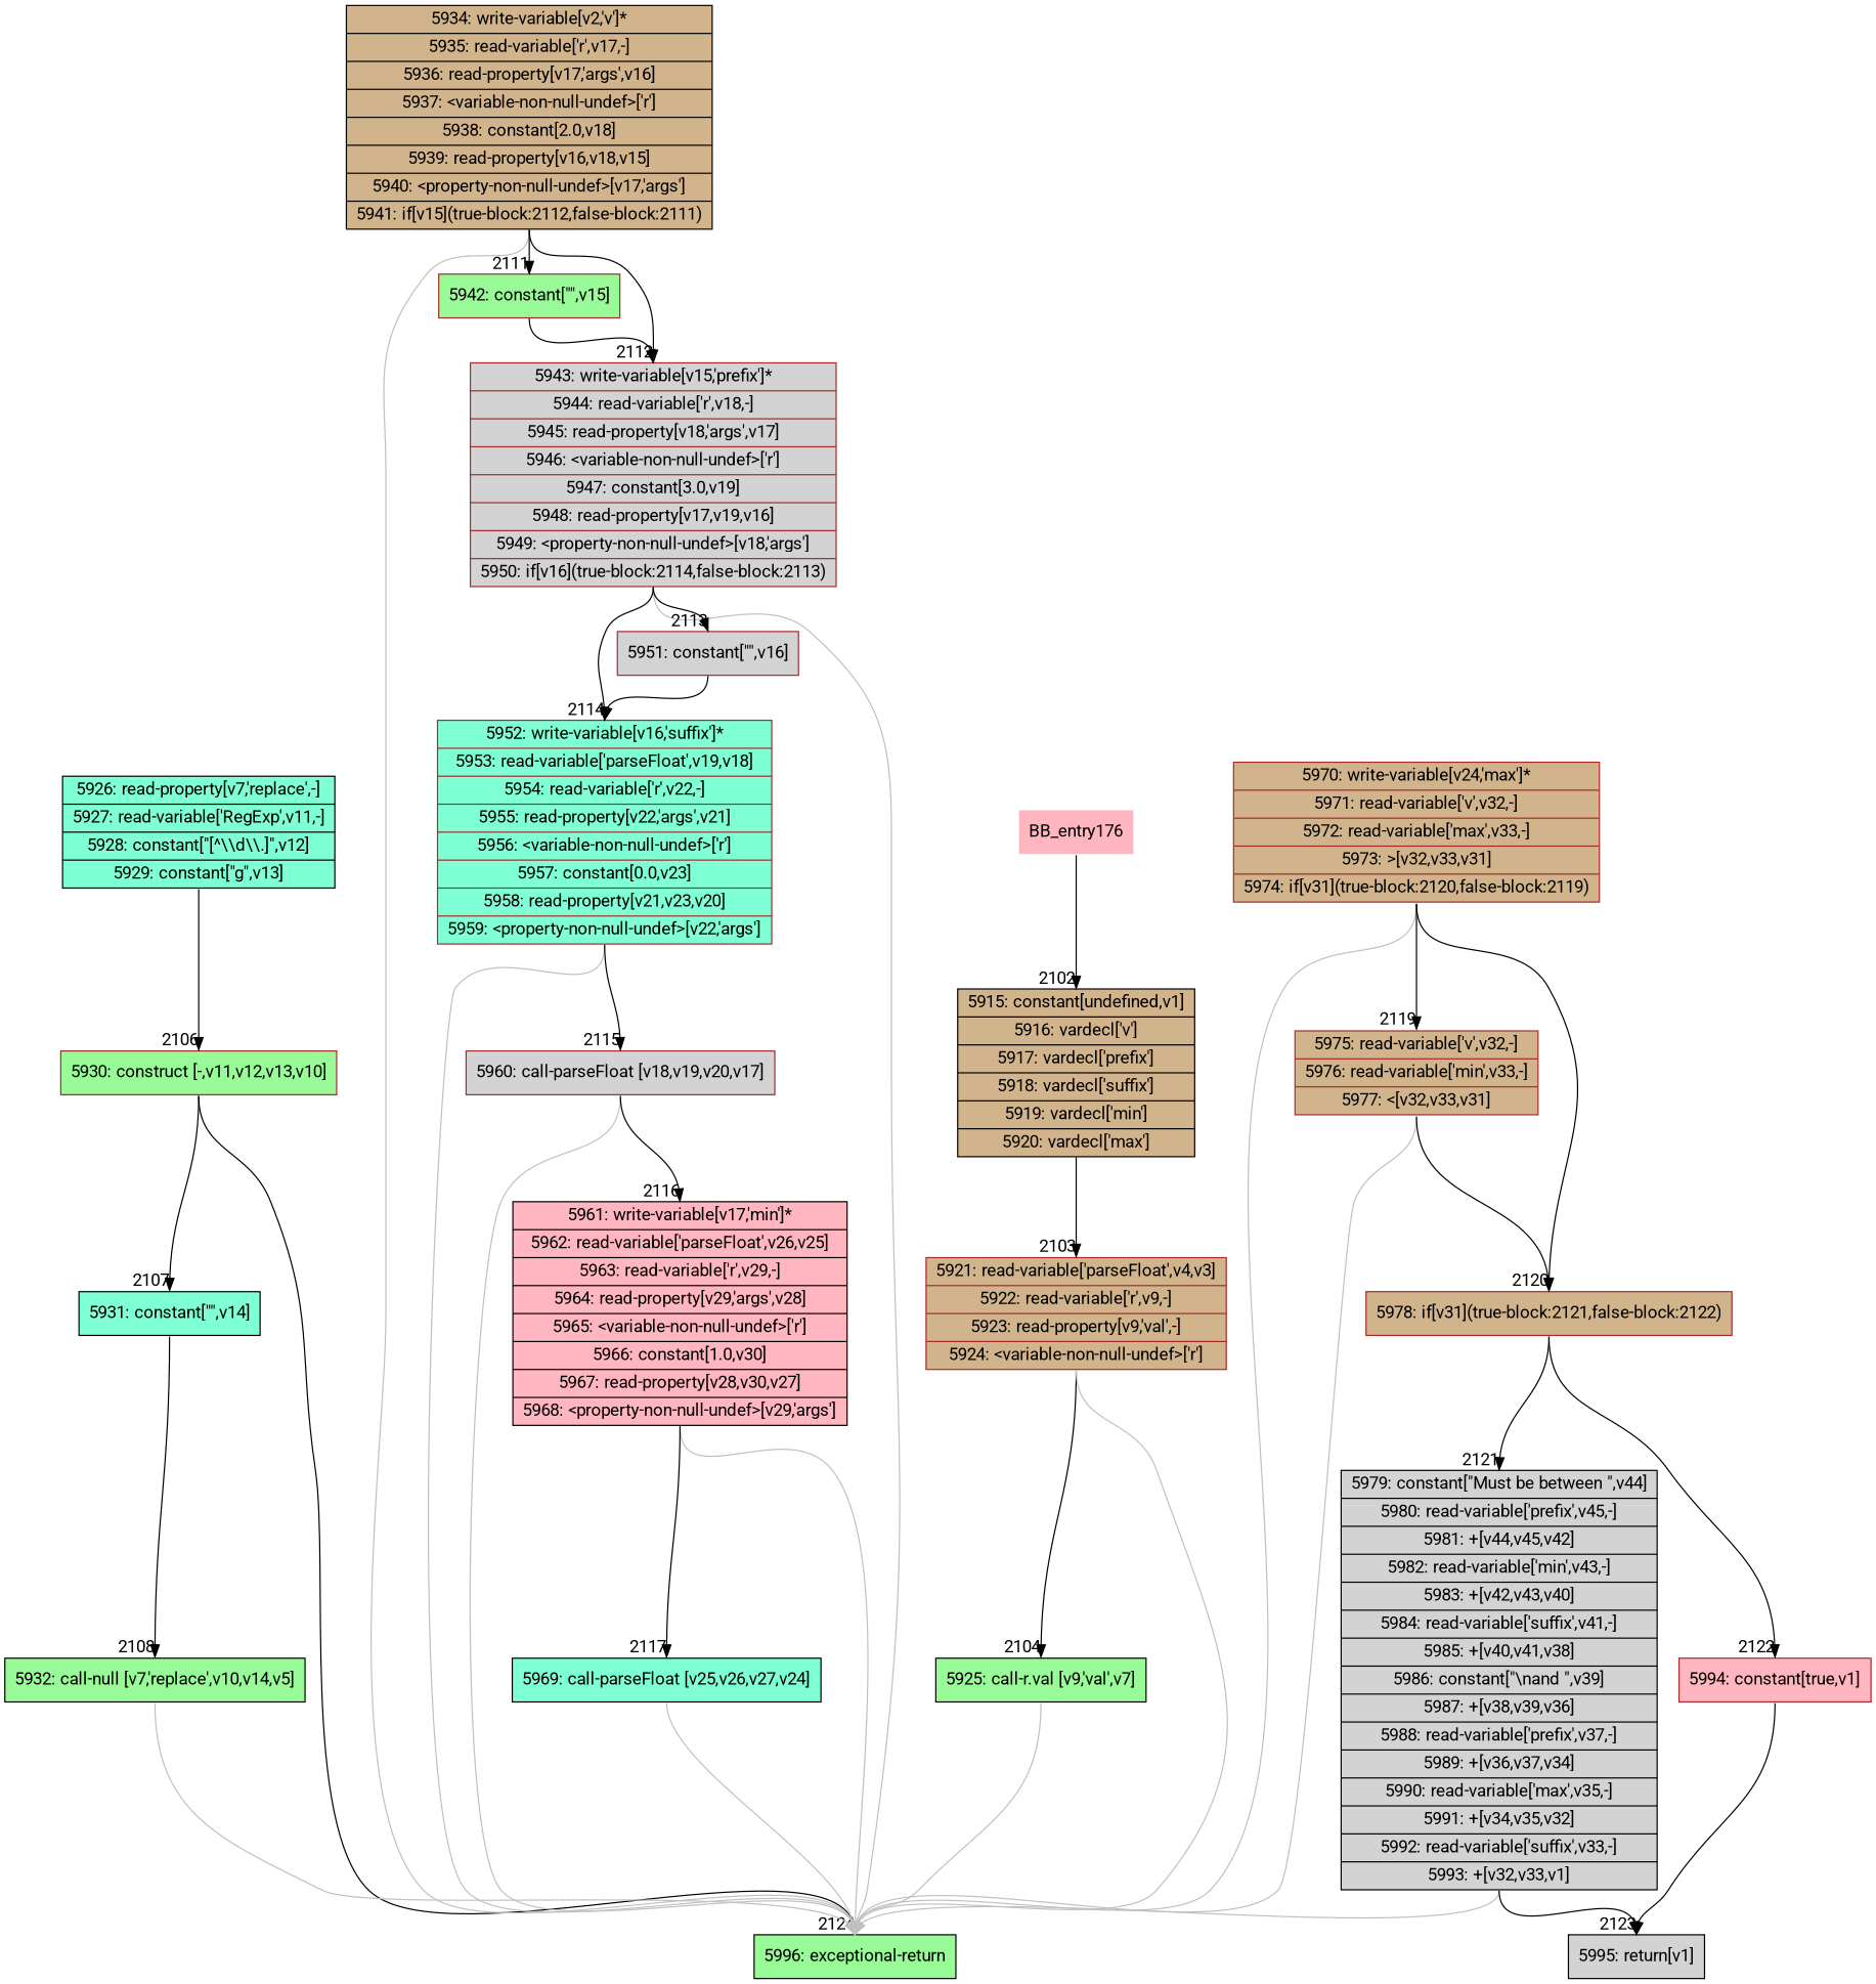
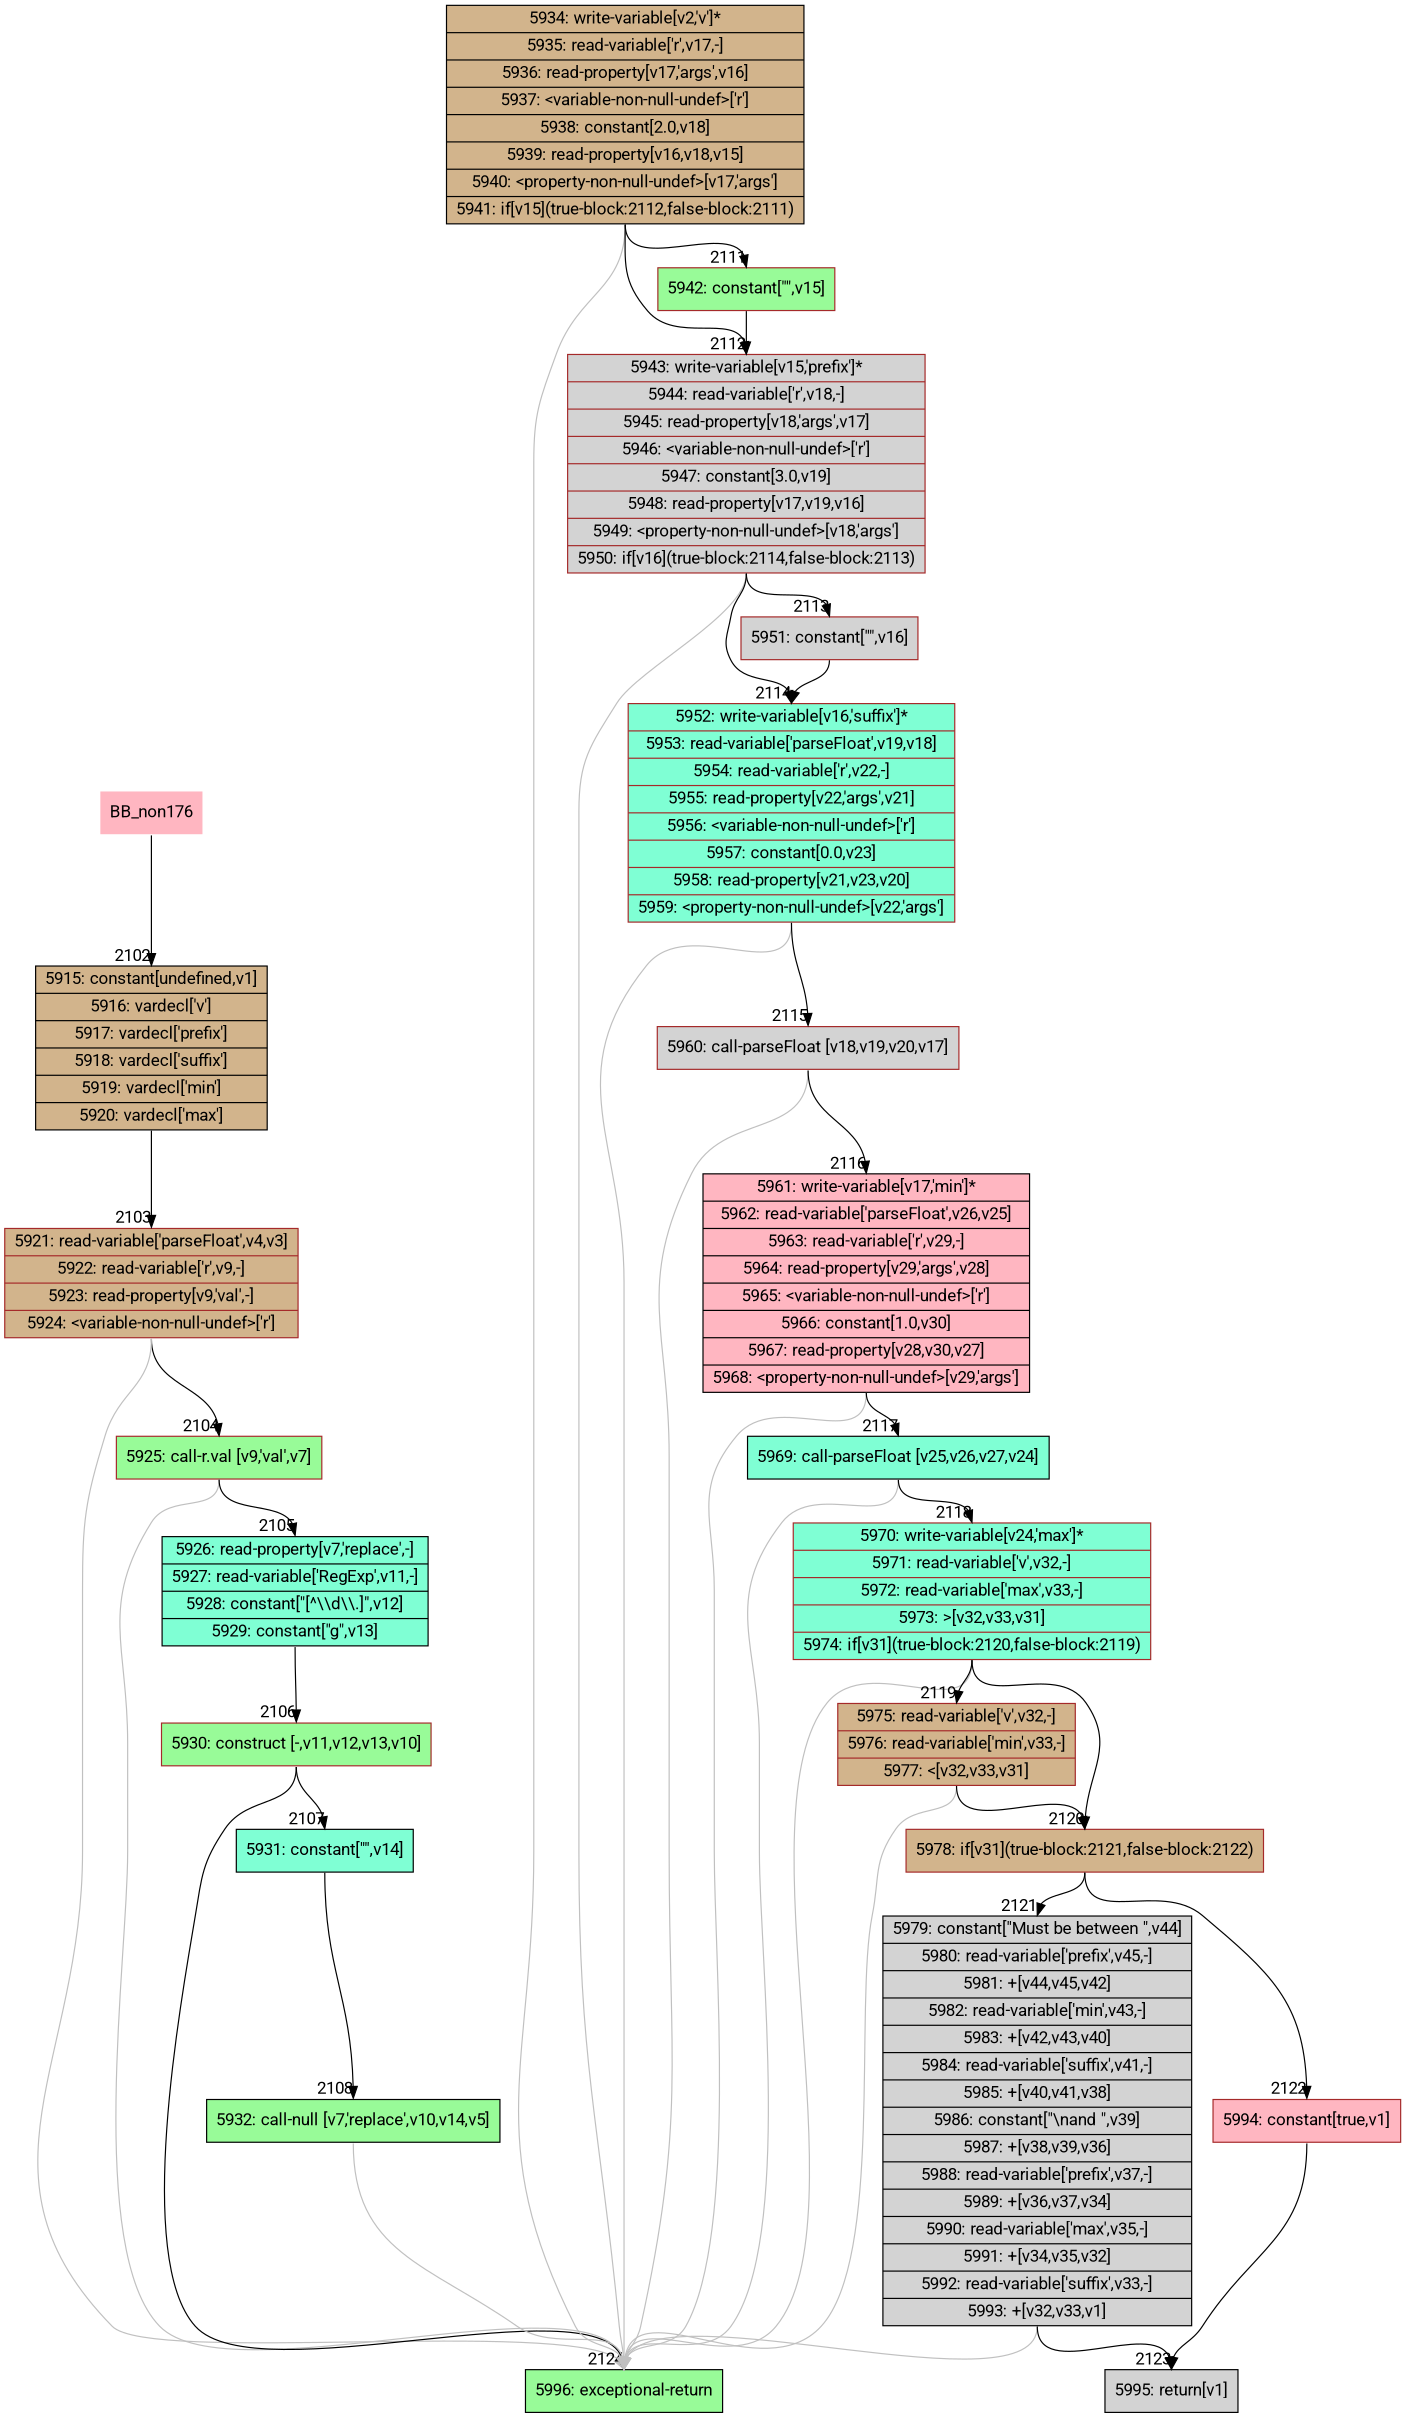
  digraph {
    fontname=Roboto
    rankdir=TD
    node [color=brown fillcolor=tan fontname=Roboto shape=record style=filled]
    edge [fontname=Roboto headport=n tailport=s]
-   BB_entry176 [color=black fillcolor=lightpink shape=none]
+   BB_entry176 [color=black fillcolor=lightpink shape=none label=BB_non176]
    n2 [color=black label="{5915: constant[undefined,v1]|5916: vardecl['v']|5917: vardecl['prefix']|5918: vardecl['suffix']|5919: vardecl['min']|5920: vardecl['max']}"]
    n3 [label="{5921: read-variable['parseFloat',v4,v3]|5922: read-variable['r',v9,-]|5923: read-property[v9,'val',-]|5924: \<variable-non-null-undef\>['r']}"]
-   n4 [color=black fillcolor=palegreen label="{5925: call-r.val [v9,'val',v7]}"]
+   n4 [fillcolor=palegreen label="{5925: call-r.val [v9,'val',v7]}"]
    n5 [color=black fillcolor=palegreen label="{5996: exceptional-return}"]
    n6 [color=black fillcolor=aquamarine label="{5926: read-property[v7,'replace',-]|5927: read-variable['RegExp',v11,-]|5928: constant[\"[^\\\\d\\\\.]\",v12]|5929: constant[\"g\",v13]}"]
    n7 [fillcolor=palegreen label="{5930: construct [-,v11,v12,v13,v10]}"]
    n8 [color=black fillcolor=aquamarine label="{5931: constant[\"\",v14]}"]
    n9 [color=black fillcolor=palegreen label="{5932: call-null [v7,'replace',v10,v14,v5]}"]
    n10 [color=black label="{5934: write-variable[v2,'v']*|5935: read-variable['r',v17,-]|5936: read-property[v17,'args',v16]|5937: \<variable-non-null-undef\>['r']|5938: constant[2.0,v18]|5939: read-property[v16,v18,v15]|5940: \<property-non-null-undef\>[v17,'args']|5941: if[v15](true-block:2112,false-block:2111)}"]
    n11 [fillcolor=lightgrey label="{5943: write-variable[v15,'prefix']*|5944: read-variable['r',v18,-]|5945: read-property[v18,'args',v17]|5946: \<variable-non-null-undef\>['r']|5947: constant[3.0,v19]|5948: read-property[v17,v19,v16]|5949: \<property-non-null-undef\>[v18,'args']|5950: if[v16](true-block:2114,false-block:2113)}"]
    n12 [fillcolor=palegreen label="{5942: constant[\"\",v15]}"]
    n13 [fillcolor=aquamarine label="{5952: write-variable[v16,'suffix']*|5953: read-variable['parseFloat',v19,v18]|5954: read-variable['r',v22,-]|5955: read-property[v22,'args',v21]|5956: \<variable-non-null-undef\>['r']|5957: constant[0.0,v23]|5958: read-property[v21,v23,v20]|5959: \<property-non-null-undef\>[v22,'args']}"]
    n14 [fillcolor=lightgrey label="{5951: constant[\"\",v16]}"]
    n15 [fillcolor=lightgrey label="{5960: call-parseFloat [v18,v19,v20,v17]}"]
    n16 [color=black fillcolor=lightpink label="{5961: write-variable[v17,'min']*|5962: read-variable['parseFloat',v26,v25]|5963: read-variable['r',v29,-]|5964: read-property[v29,'args',v28]|5965: \<variable-non-null-undef\>['r']|5966: constant[1.0,v30]|5967: read-property[v28,v30,v27]|5968: \<property-non-null-undef\>[v29,'args']}"]
    n17 [color=black fillcolor=aquamarine label="{5969: call-parseFloat [v25,v26,v27,v24]}"]
-   n18 [label="{5970: write-variable[v24,'max']*|5971: read-variable['v',v32,-]|5972: read-variable['max',v33,-]|5973: \>[v32,v33,v31]|5974: if[v31](true-block:2120,false-block:2119)}"]
+   n18 [fillcolor=aquamarine label="{5970: write-variable[v24,'max']*|5971: read-variable['v',v32,-]|5972: read-variable['max',v33,-]|5973: \>[v32,v33,v31]|5974: if[v31](true-block:2120,false-block:2119)}"]
    n19 [label="{5978: if[v31](true-block:2121,false-block:2122)}"]
    n20 [label="{5975: read-variable['v',v32,-]|5976: read-variable['min',v33,-]|5977: \<[v32,v33,v31]}"]
    n21 [color=black fillcolor=lightgrey label="{5979: constant[\"Must be between \",v44]|5980: read-variable['prefix',v45,-]|5981: +[v44,v45,v42]|5982: read-variable['min',v43,-]|5983: +[v42,v43,v40]|5984: read-variable['suffix',v41,-]|5985: +[v40,v41,v38]|5986: constant[\"\\nand \",v39]|5987: +[v38,v39,v36]|5988: read-variable['prefix',v37,-]|5989: +[v36,v37,v34]|5990: read-variable['max',v35,-]|5991: +[v34,v35,v32]|5992: read-variable['suffix',v33,-]|5993: +[v32,v33,v1]}"]
    n22 [fillcolor=lightpink label="{5994: constant[true,v1]}"]
    n23 [color=black fillcolor=lightgrey label="{5995: return[v1]}"]
    BB_entry176 -> n2 [headlabel="    2102"]
    n2 -> n3 [headlabel="      2103"]
    n3 -> n4 [headlabel="      2104"]
    n3 -> n5 [color=gray headlabel="      2124"]
    n4 -> n5 [color=gray]
+   n4 -> n6 [headlabel="      2105"]
    n6 -> n7 [headlabel="      2106"]
    n7 -> n5 [color=black]
    n7 -> n8 [headlabel="      2107"]
    n8 -> n9 [headlabel="      2108"]
    n9 -> n5 [color=gray]
    n10 -> n5 [color=gray]
    n10 -> n11 [headlabel="      2112"]
    n10 -> n12 [headlabel="      2111"]
    n11 -> n5 [color=gray]
    n11 -> n13 [headlabel="      2114"]
    n11 -> n14 [headlabel="      2113"]
    n12 -> n11
    n13 -> n5 [color=gray]
    n13 -> n15 [headlabel="      2115"]
    n14 -> n13
    n15 -> n5 [color=gray]
    n15 -> n16 [headlabel="      2116"]
    n16 -> n5 [color=gray]
    n16 -> n17 [headlabel="      2117"]
    n17 -> n5 [color=gray]
+   n17 -> n18 [headlabel="      2118"]
    n18 -> n5 [color=gray]
    n18 -> n19 [headlabel="      2120"]
    n18 -> n20 [headlabel="      2119"]
    n19 -> n21 [headlabel="      2121"]
    n19 -> n22 [headlabel="      2122"]
    n20 -> n5 [color=gray]
    n20 -> n19
    n21 -> n5 [color=gray]
    n21 -> n23 [headlabel="      2123"]
    n22 -> n23
  }
